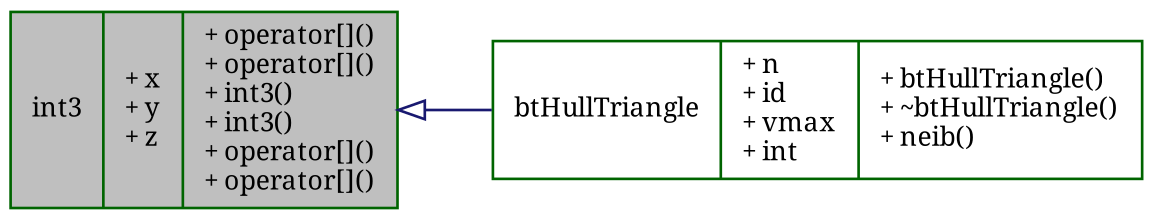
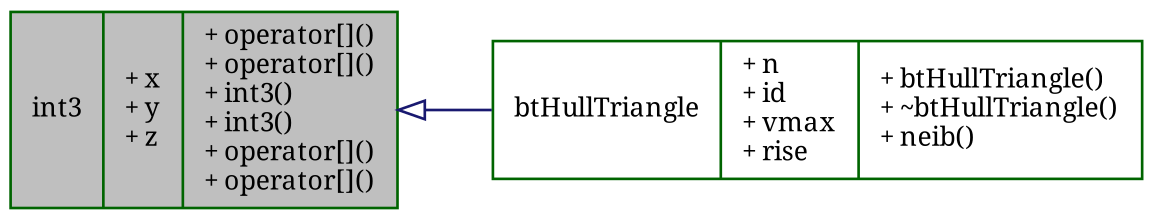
  digraph {
    rankdir=LR
    fontname="Noto Serif"
    node [color=darkgreen fontname="Noto Serif" fontsize=10 shape=record style=filled]
    n1 [fillcolor=grey75 fontcolor=black height=0.2 label="{int3\n|+ x\l+ y\l+ z\l|+ operator[]()\l+ operator[]()\l+ int3()\l+ int3()\l+ operator[]()\l+ operator[]()\l}" width=0.4]
-   n2 [fillcolor=white height=0.2 label="{btHullTriangle\n|+ n\l+ id\l+ vmax\l+ int\l|+ btHullTriangle()\l+ ~btHullTriangle()\l+ neib()\l}" width=0.4]
+   n2 [fillcolor=white height=0.2 label="{btHullTriangle\n|+ n\l+ id\l+ vmax\l+ rise\l|+ btHullTriangle()\l+ ~btHullTriangle()\l+ neib()\l}" width=0.4]
    n1 -> n2 [arrowtail=empty color=midnightblue dir=back fontname="Noto Serif" fontsize=10 labelfontname=Helvetica labelfontsize=10 style=solid]
  }
